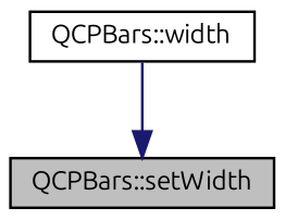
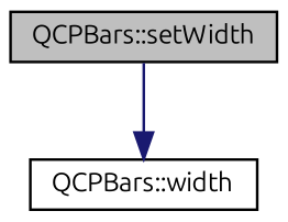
  digraph {
    rankdir=TB
    fontname=Ubuntu
    node [color=black fontname=Ubuntu fontsize=10 shape=record style=filled]
    n1 [fillcolor=grey75 fontcolor=black height=0.2 label="QCPBars::setWidth" width=0.4]
    n2 [fillcolor=white height=0.2 label="QCPBars::width" width=0.4]
-   n2 -> n1 [color=midnightblue fontname=Ubuntu fontsize=10 labelfontname=Helvetica labelfontsize=10 style=solid]
+   n1 -> n2 [color=midnightblue fontname=Ubuntu fontsize=10 labelfontname=Helvetica labelfontsize=10 style=solid]
  }
